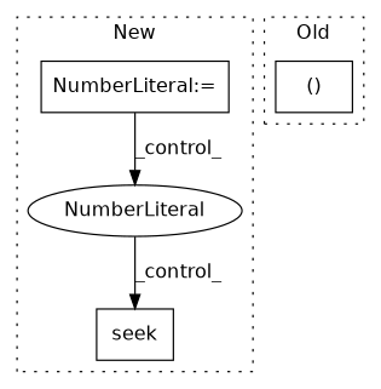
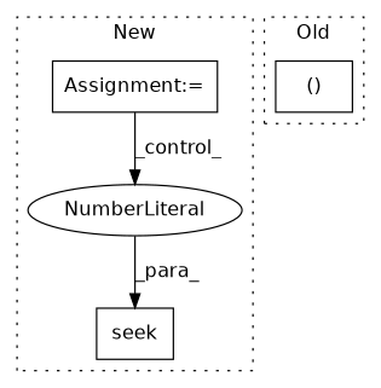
  digraph {
    fontname="DejaVu Sans"
    node [fontname="DejaVu Sans" l=1 shape=box]
    edge [fontname="DejaVu Sans"]
    n1 [a=32 l="5,1" label=seek s="2530,2536"]
    n2 [a=34 label=NumberLiteral s=2535 shape=ellipse]
-   n3 [a=7 label="NumberLiteral:=" s=2243]
+   n3 [a=7 label="Assignment:=" s=2243]
    n4 [a=106 l=58 label="()" s=2732]
    subgraph cluster_1 {
      label=New
      style=dotted
      n1
      n2
      n3
    }
    subgraph cluster_2 {
      label=Old
      style=dotted
      n4
    }
-   n2 -> n1 [label=_control_]
+   n2 -> n1 [label=_para_]
    n3 -> n2 [label=_control_]
  }
